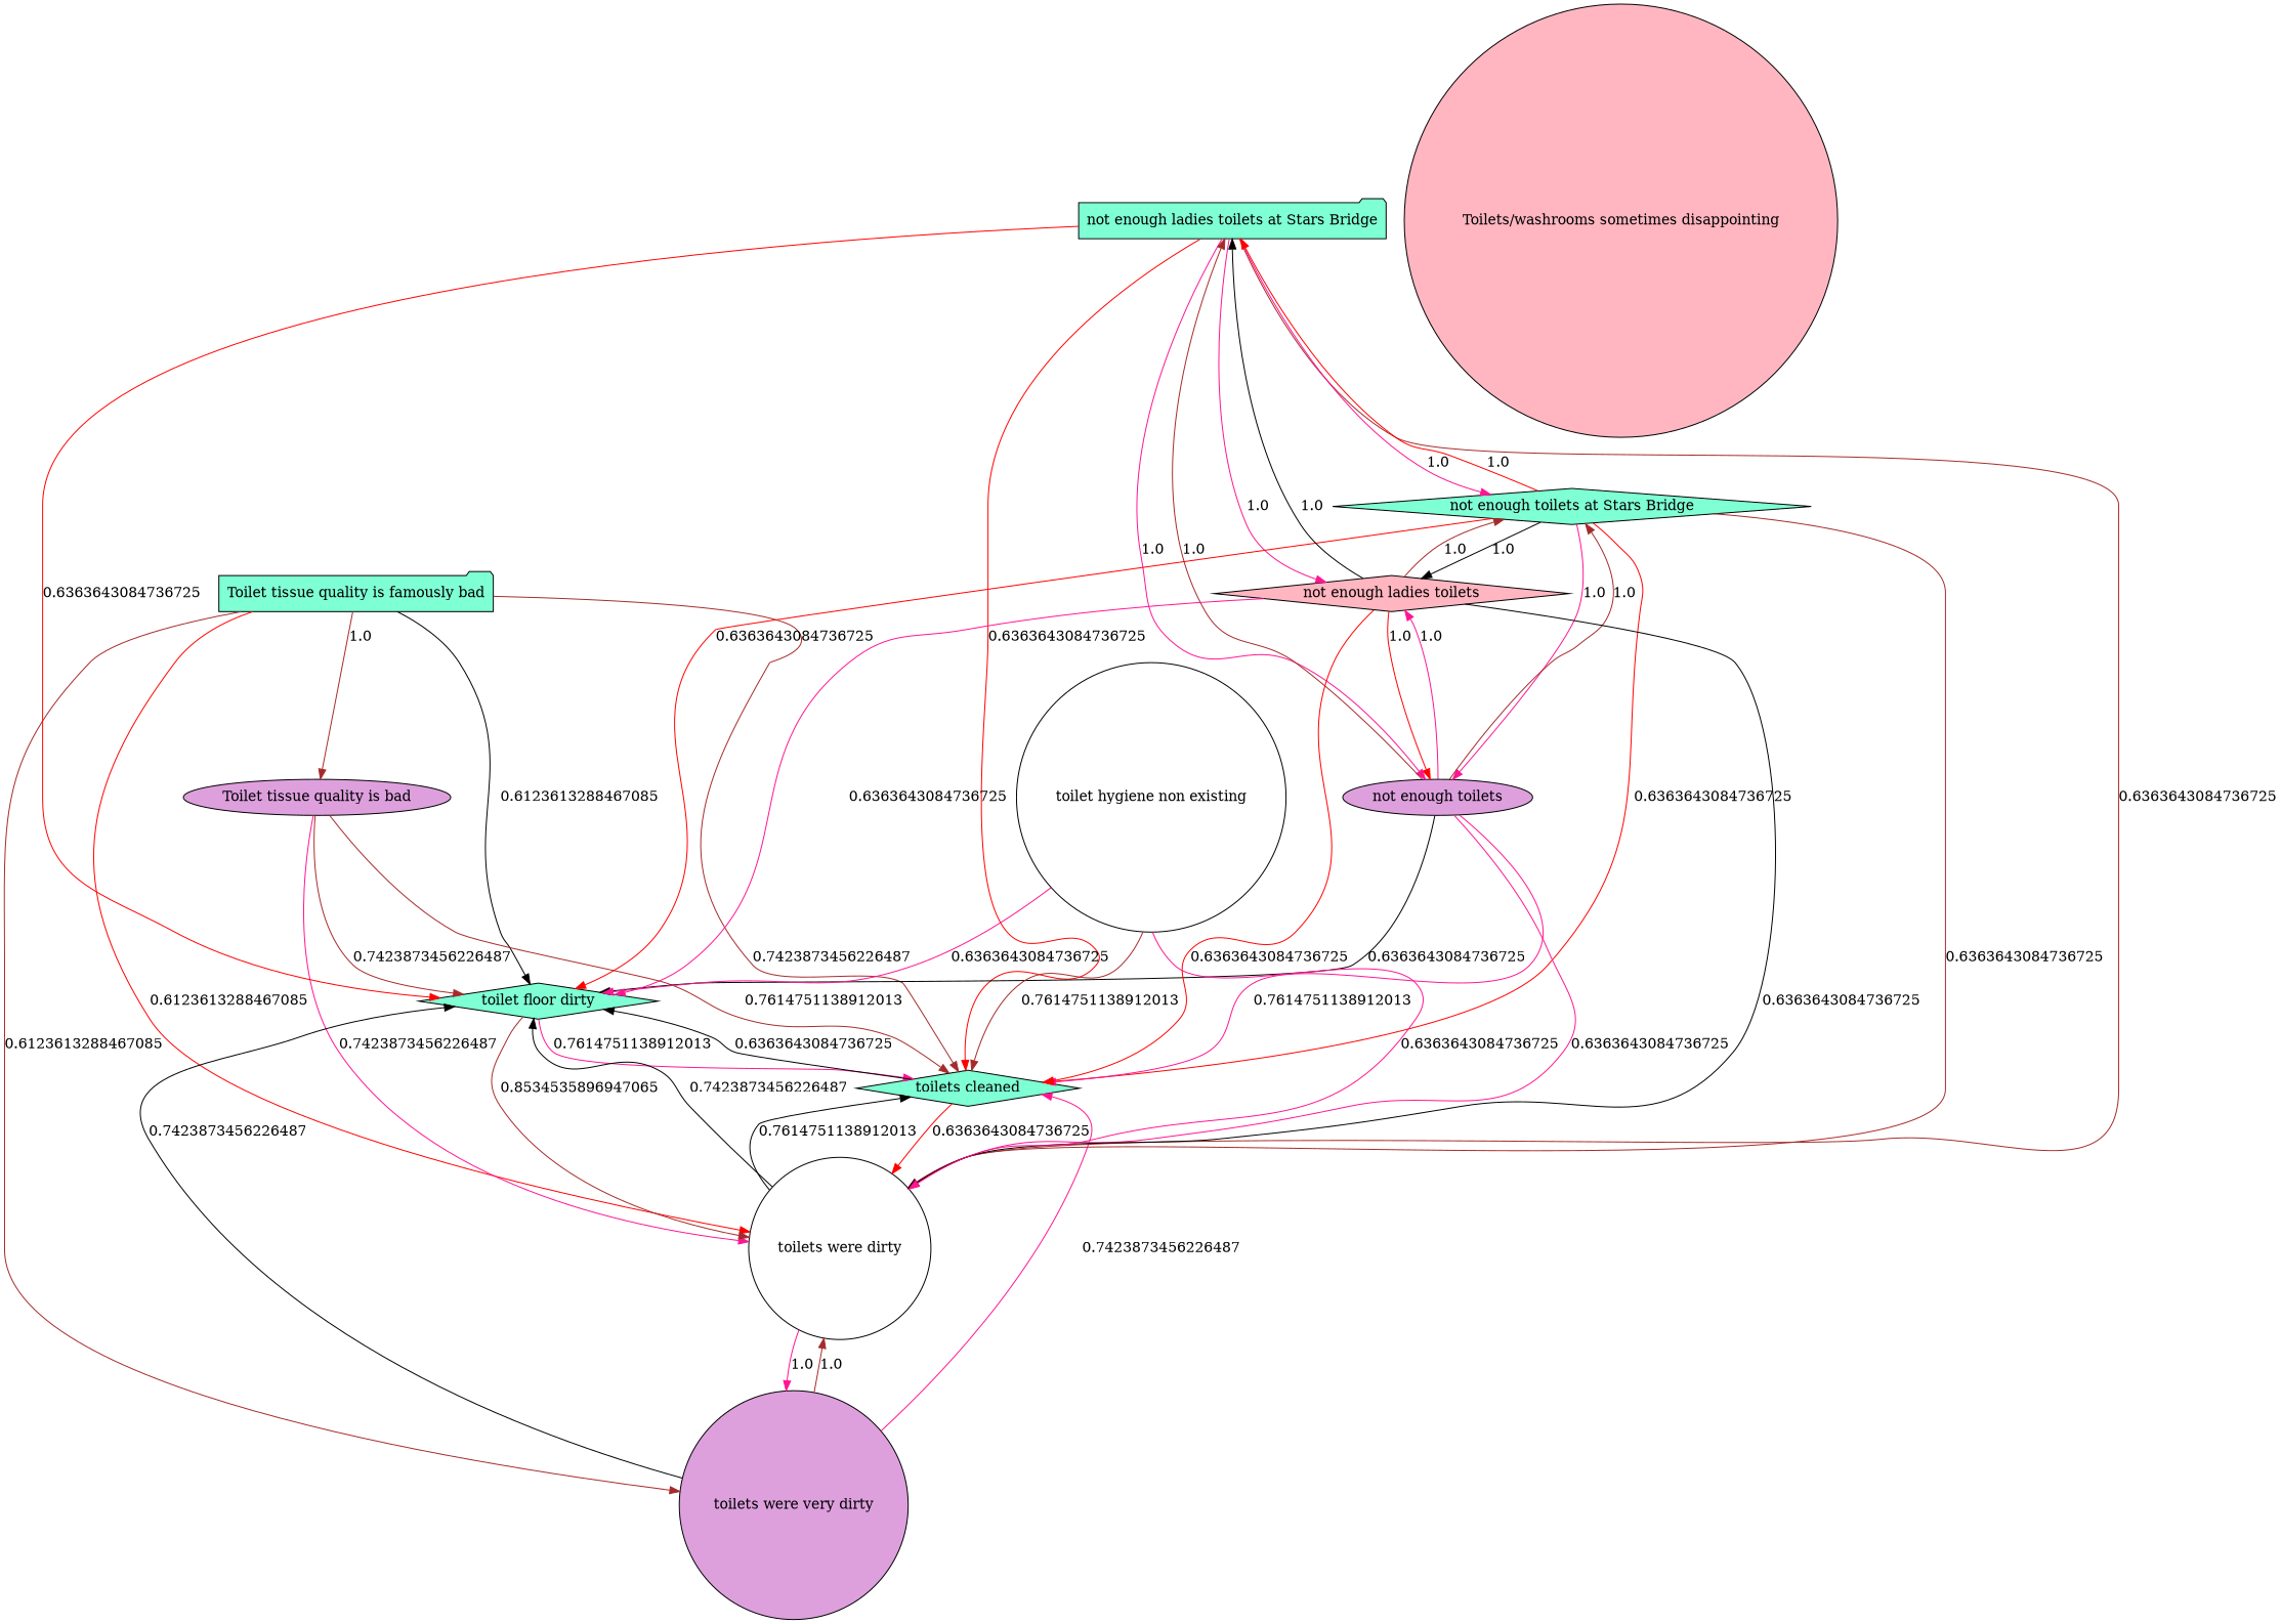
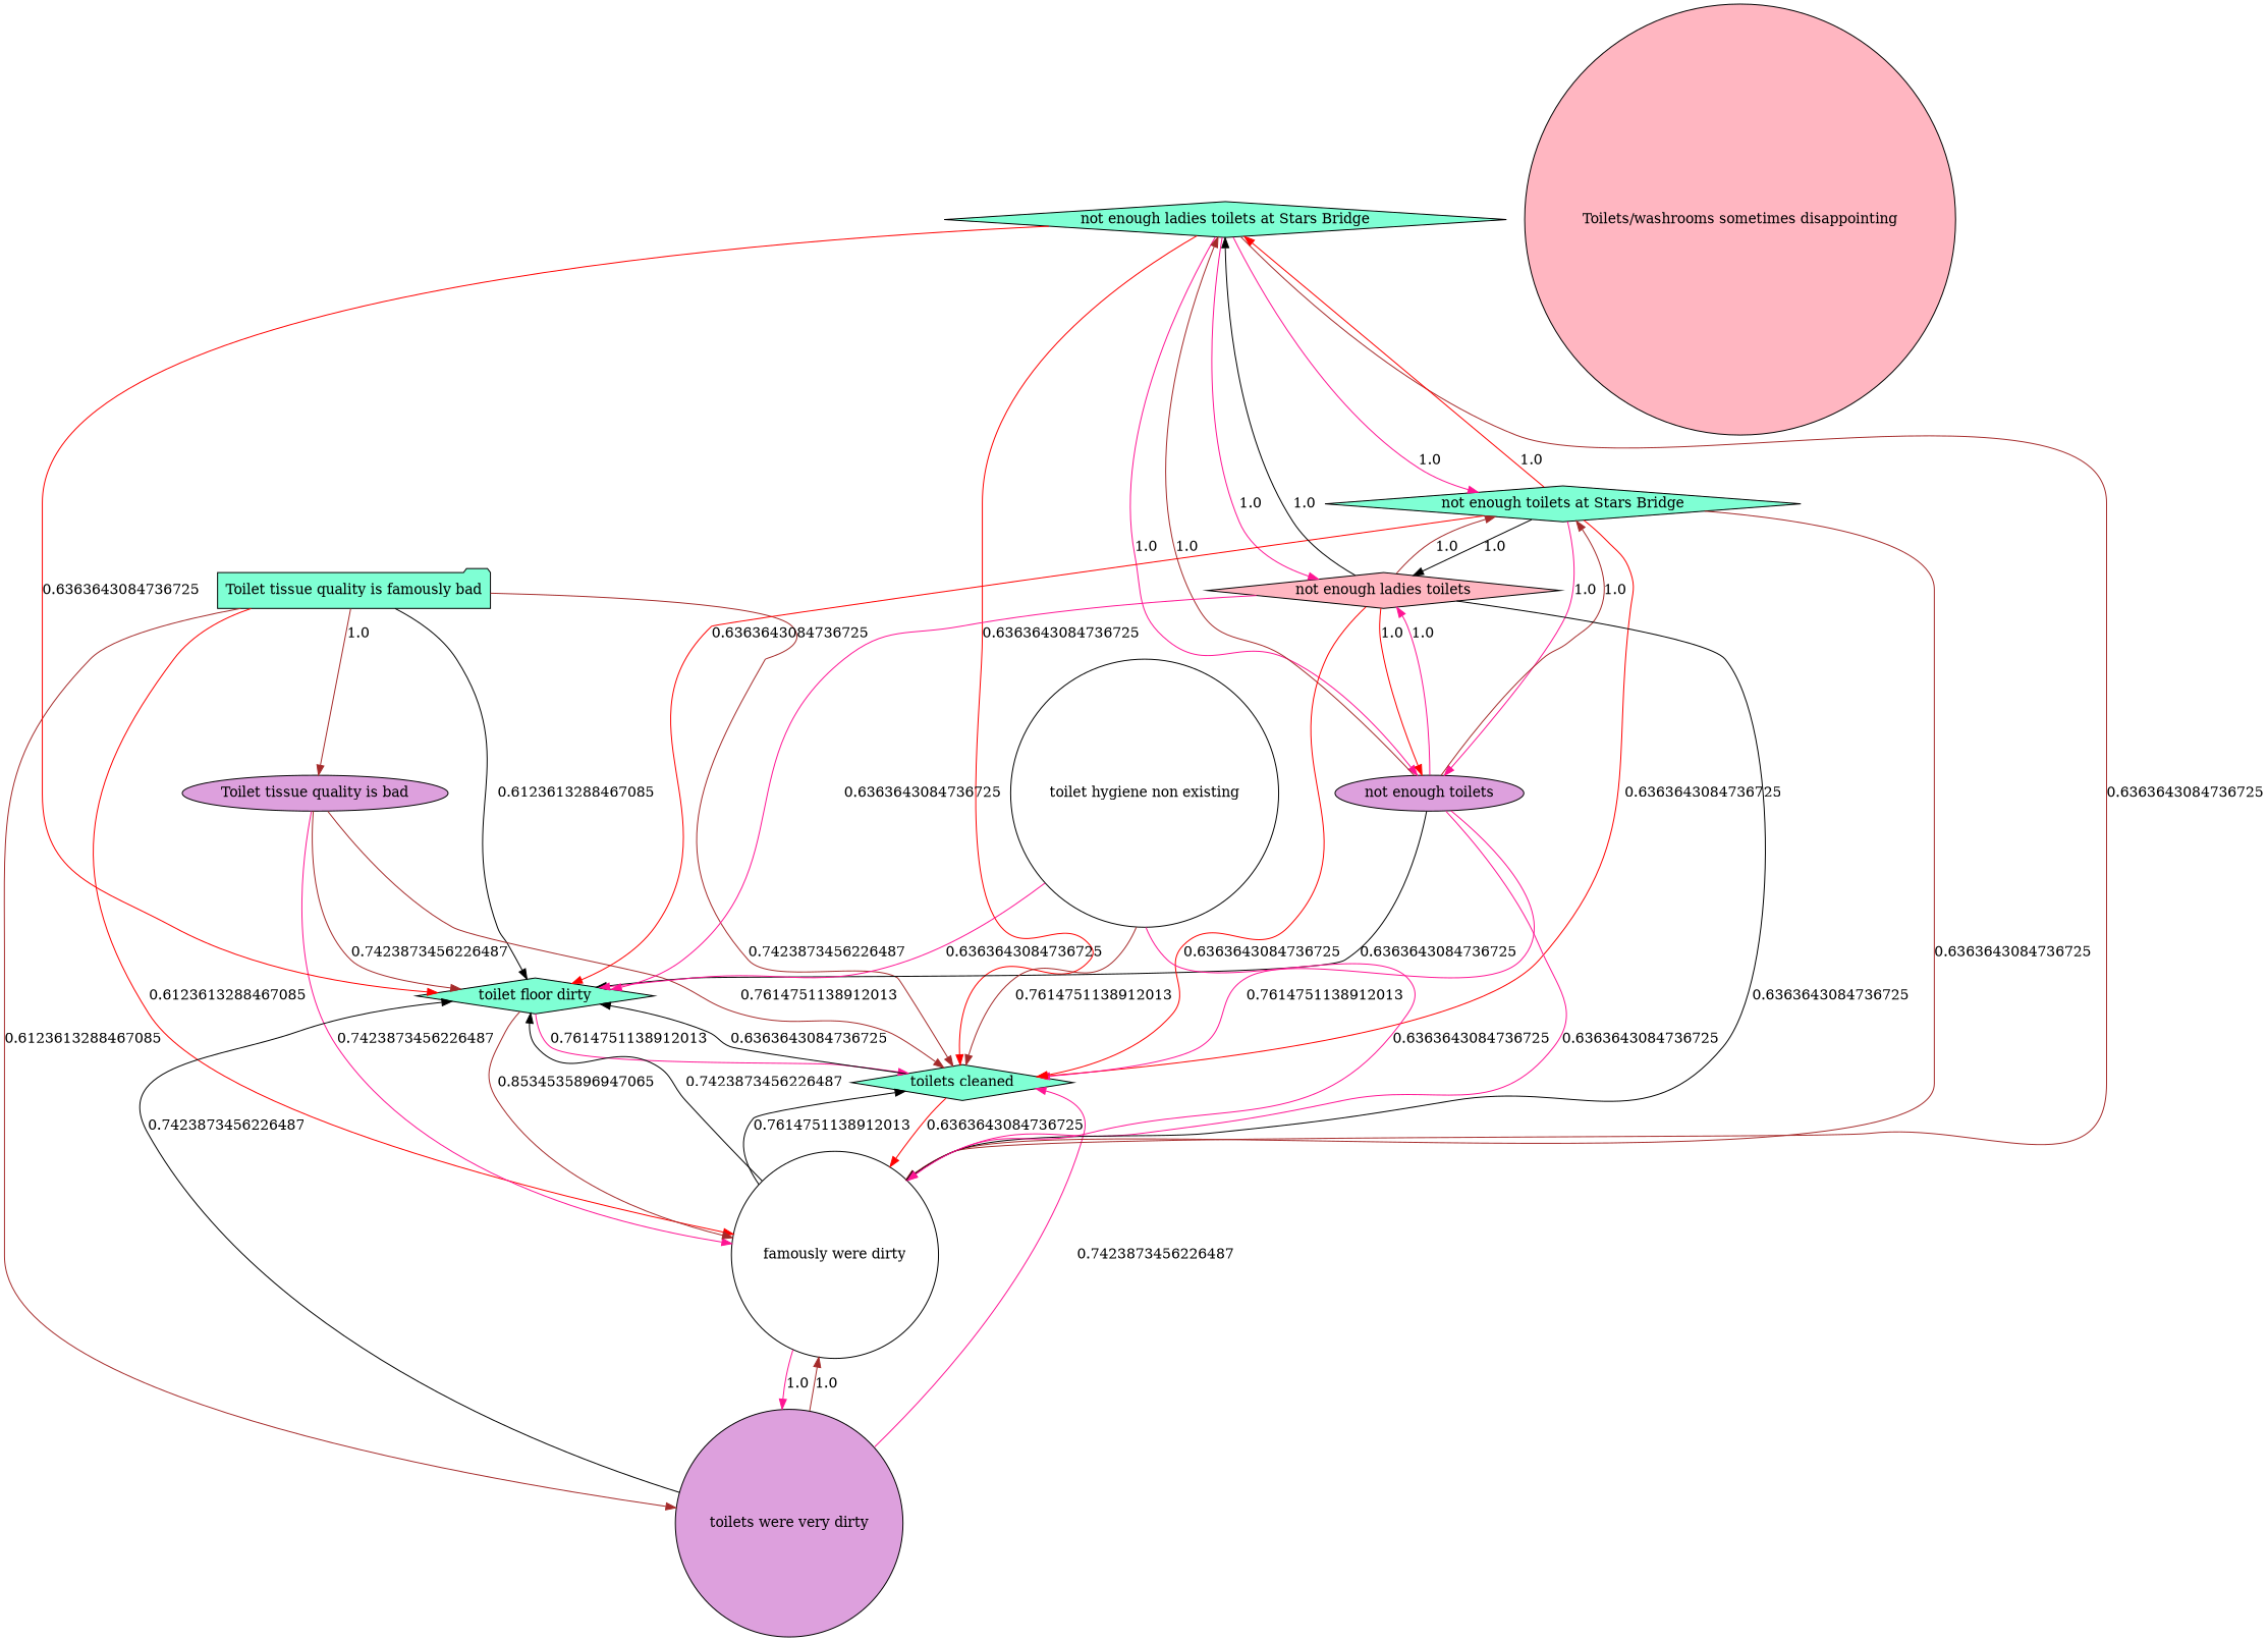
  digraph {
    node [fillcolor=aquamarine shape=diamond style=filled]
    edge [color=deeppink]
    "Toilet tissue quality is famously bad" [shape=folder]
    "Toilet tissue quality is bad" [fillcolor=plum shape=ellipse]
    "toilet floor dirty"
    "toilets cleaned"
    "toilets were very dirty" [fillcolor=plum shape=circle]
-   "toilets were dirty" [fillcolor=white shape=circle]
+   "toilets were dirty" [fillcolor=white shape=circle label="famously were dirty"]
    "Toilets/washrooms sometimes disappointing" [fillcolor=lightpink shape=circle]
-   "not enough ladies toilets at Stars Bridge" [shape=folder]
+   "not enough ladies toilets at Stars Bridge"
    "not enough toilets at Stars Bridge"
    "not enough toilets" [fillcolor=plum shape=ellipse]
    "not enough ladies toilets" [fillcolor=lightpink]
    "toilet hygiene non existing" [fillcolor=white shape=circle]
    "Toilet tissue quality is famously bad" -> "Toilet tissue quality is bad" [color=brown label=1.0]
    "Toilet tissue quality is famously bad" -> "toilet floor dirty" [color=black label=0.6123613288467085]
    "Toilet tissue quality is famously bad" -> "toilets cleaned" [color=brown label=0.7423873456226487]
    "Toilet tissue quality is famously bad" -> "toilets were very dirty" [color=brown label=0.6123613288467085]
    "Toilet tissue quality is famously bad" -> "toilets were dirty" [color=red label=0.6123613288467085]
    "Toilet tissue quality is bad" -> "toilet floor dirty" [color=brown label=0.7423873456226487]
    "Toilet tissue quality is bad" -> "toilets cleaned" [color=brown label=0.7614751138912013]
    "Toilet tissue quality is bad" -> "toilets were dirty" [label=0.7423873456226487]
    "toilet floor dirty" -> "toilets cleaned" [label=0.7614751138912013]
    "toilet floor dirty" -> "toilets were dirty" [color=brown label=0.8534535896947065]
    "toilets cleaned" -> "toilet floor dirty" [color=black label=0.6363643084736725]
    "toilets cleaned" -> "toilets were dirty" [color=red label=0.6363643084736725]
    "toilets were very dirty" -> "toilet floor dirty" [color=black label=0.7423873456226487]
    "toilets were very dirty" -> "toilets cleaned" [label=0.7423873456226487]
    "toilets were very dirty" -> "toilets were dirty" [color=brown label=1.0]
    "toilets were dirty" -> "toilet floor dirty" [color=black label=0.7423873456226487]
    "toilets were dirty" -> "toilets cleaned" [color=black label=0.7614751138912013]
    "toilets were dirty" -> "toilets were very dirty" [label=1.0]
    "not enough ladies toilets at Stars Bridge" -> "toilet floor dirty" [color=red label=0.6363643084736725]
    "not enough ladies toilets at Stars Bridge" -> "toilets cleaned" [color=red label=0.6363643084736725]
    "not enough ladies toilets at Stars Bridge" -> "toilets were dirty" [color=brown label=0.6363643084736725]
    "not enough ladies toilets at Stars Bridge" -> "not enough toilets at Stars Bridge" [label=1.0]
    "not enough ladies toilets at Stars Bridge" -> "not enough toilets" [label=1.0]
    "not enough ladies toilets at Stars Bridge" -> "not enough ladies toilets" [label=1.0]
    "not enough toilets at Stars Bridge" -> "toilet floor dirty" [color=red label=0.6363643084736725]
    "not enough toilets at Stars Bridge" -> "toilets cleaned" [color=red label=0.6363643084736725]
    "not enough toilets at Stars Bridge" -> "toilets were dirty" [color=brown label=0.6363643084736725]
    "not enough toilets at Stars Bridge" -> "not enough ladies toilets at Stars Bridge" [color=red label=1.0]
    "not enough toilets at Stars Bridge" -> "not enough toilets" [label=1.0]
    "not enough toilets at Stars Bridge" -> "not enough ladies toilets" [color=black label=1.0]
    "not enough toilets" -> "toilet floor dirty" [color=black label=0.6363643084736725]
    "not enough toilets" -> "toilets cleaned" [label=0.7614751138912013]
    "not enough toilets" -> "toilets were dirty" [label=0.6363643084736725]
    "not enough toilets" -> "not enough ladies toilets at Stars Bridge" [color=brown label=1.0]
    "not enough toilets" -> "not enough toilets at Stars Bridge" [color=brown label=1.0]
    "not enough toilets" -> "not enough ladies toilets" [label=1.0]
    "not enough ladies toilets" -> "toilet floor dirty" [label=0.6363643084736725]
    "not enough ladies toilets" -> "toilets cleaned" [color=red label=0.6363643084736725]
    "not enough ladies toilets" -> "toilets were dirty" [color=black label=0.6363643084736725]
    "not enough ladies toilets" -> "not enough ladies toilets at Stars Bridge" [color=black label=1.0]
    "not enough ladies toilets" -> "not enough toilets at Stars Bridge" [color=brown label=1.0]
    "not enough ladies toilets" -> "not enough toilets" [color=red label=1.0]
    "toilet hygiene non existing" -> "toilet floor dirty" [label=0.6363643084736725]
    "toilet hygiene non existing" -> "toilets cleaned" [color=brown label=0.7614751138912013]
    "toilet hygiene non existing" -> "toilets were dirty" [label=0.6363643084736725]
  }
